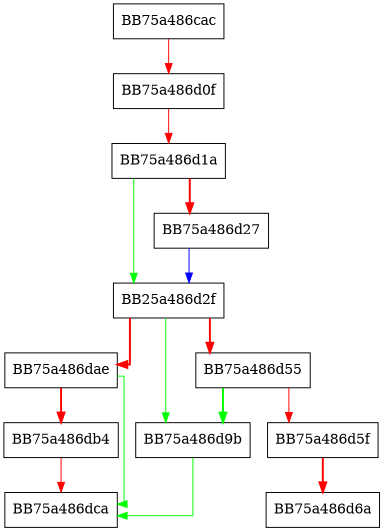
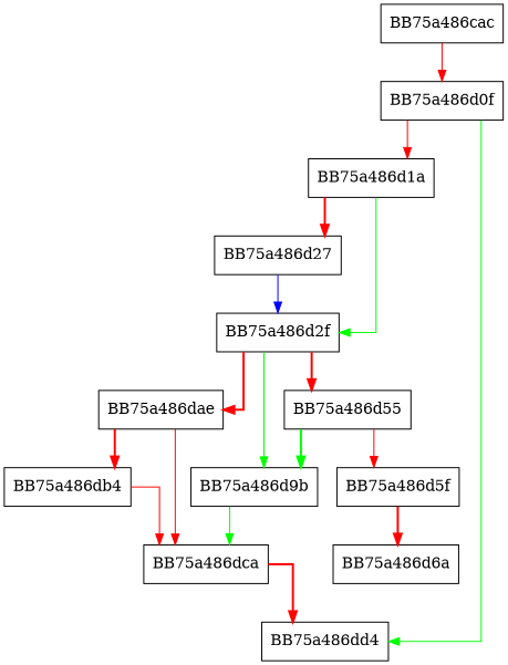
  digraph {
    splines=ortho
    node [shape=box]
    edge [color=red style=solid]
    BB75a486cac
    BB75a486d0f
+   BB75a486dd4
    BB75a486d1a
-   BB75a486d2f [label=BB25a486d2f]
+   BB75a486d2f
    BB75a486d27
    BB75a486d9b
    BB75a486d55
    BB75a486dae
    BB75a486dca
    BB75a486d5f
    BB75a486db4
    BB75a486d6a
    BB75a486cac -> BB75a486d0f
+   BB75a486d0f -> BB75a486dd4 [color=green]
    BB75a486d0f -> BB75a486d1a
    BB75a486d1a -> BB75a486d2f [color=green]
    BB75a486d1a -> BB75a486d27 [style=bold]
    BB75a486d2f -> BB75a486d9b [color=green]
    BB75a486d2f -> BB75a486d55 [style=bold]
    BB75a486d2f -> BB75a486dae [style=bold]
    BB75a486d27 -> BB75a486d2f [color=blue]
    BB75a486d9b -> BB75a486dca [color=green]
    BB75a486d55 -> BB75a486d9b [color=green style=bold]
    BB75a486d55 -> BB75a486d5f
-   BB75a486dae -> BB75a486dca [color=green]
+   BB75a486dae -> BB75a486dca
    BB75a486dae -> BB75a486db4 [style=bold]
+   BB75a486dca -> BB75a486dd4 [style=bold]
    BB75a486d5f -> BB75a486d6a [style=bold]
    BB75a486db4 -> BB75a486dca
  }
